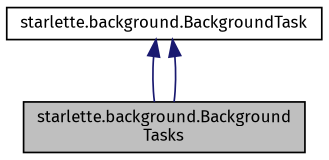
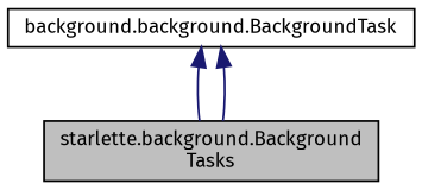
  digraph {
    fontname="Fira Sans"
    node [color=black fontname="Fira Sans" fontsize=10 shape=record style=filled]
    edge [color=midnightblue dir=back fontname="Fira Sans" fontsize=10 labelfontname=Helvetica labelfontsize=10 style=solid]
    n1 [fillcolor=grey75 fontcolor=black height=0.2 label="starlette.background.Background\lTasks" width=0.4]
-   n2 [fillcolor=white height=0.2 label="starlette.background.BackgroundTask" width=0.4]
+   n2 [fillcolor=white height=0.2 label="background.background.BackgroundTask" width=0.4]
    n2 -> n1
    n2 -> n1
  }
